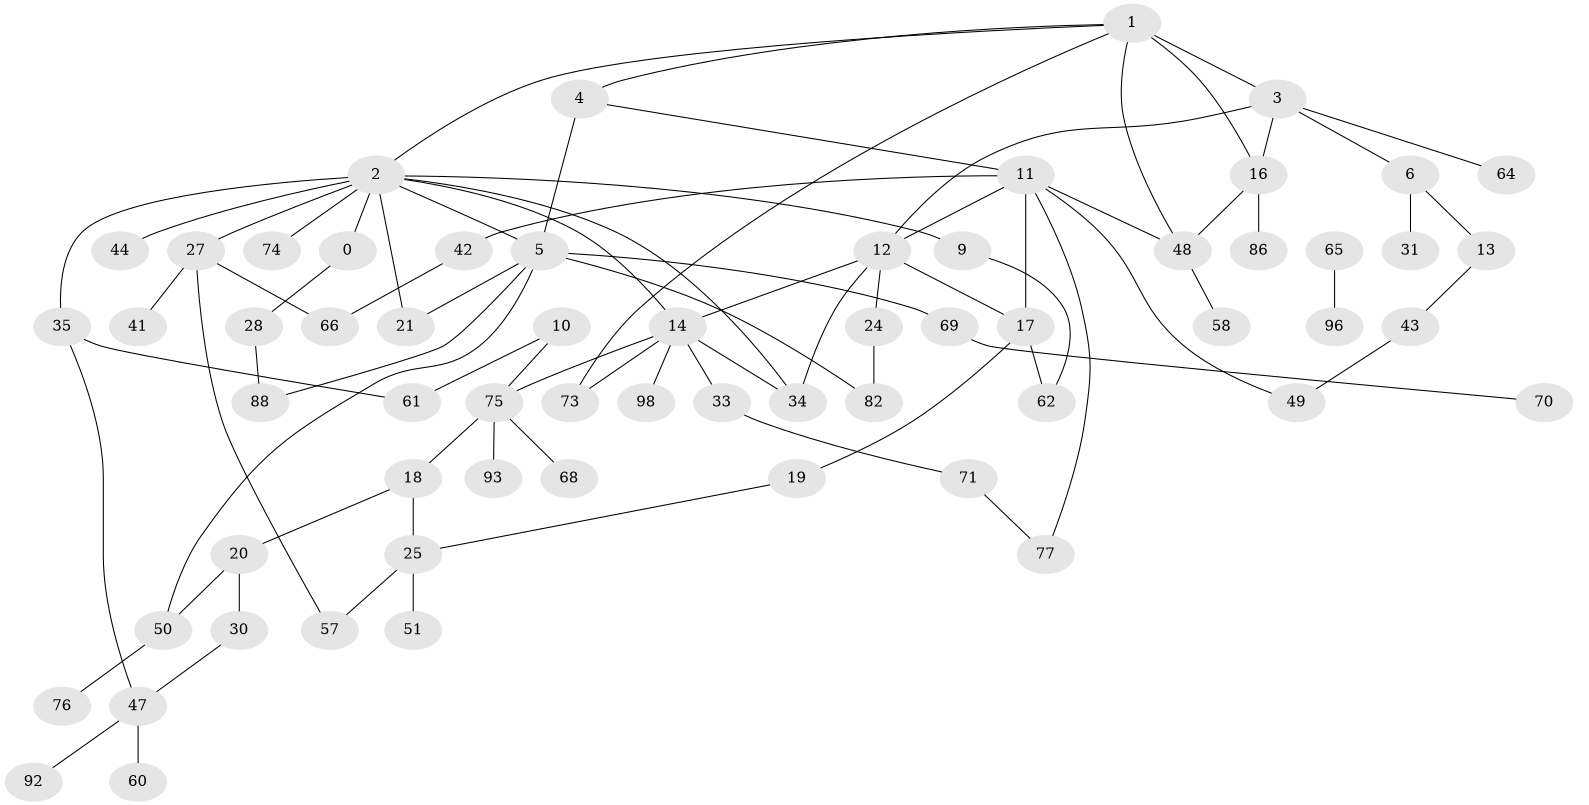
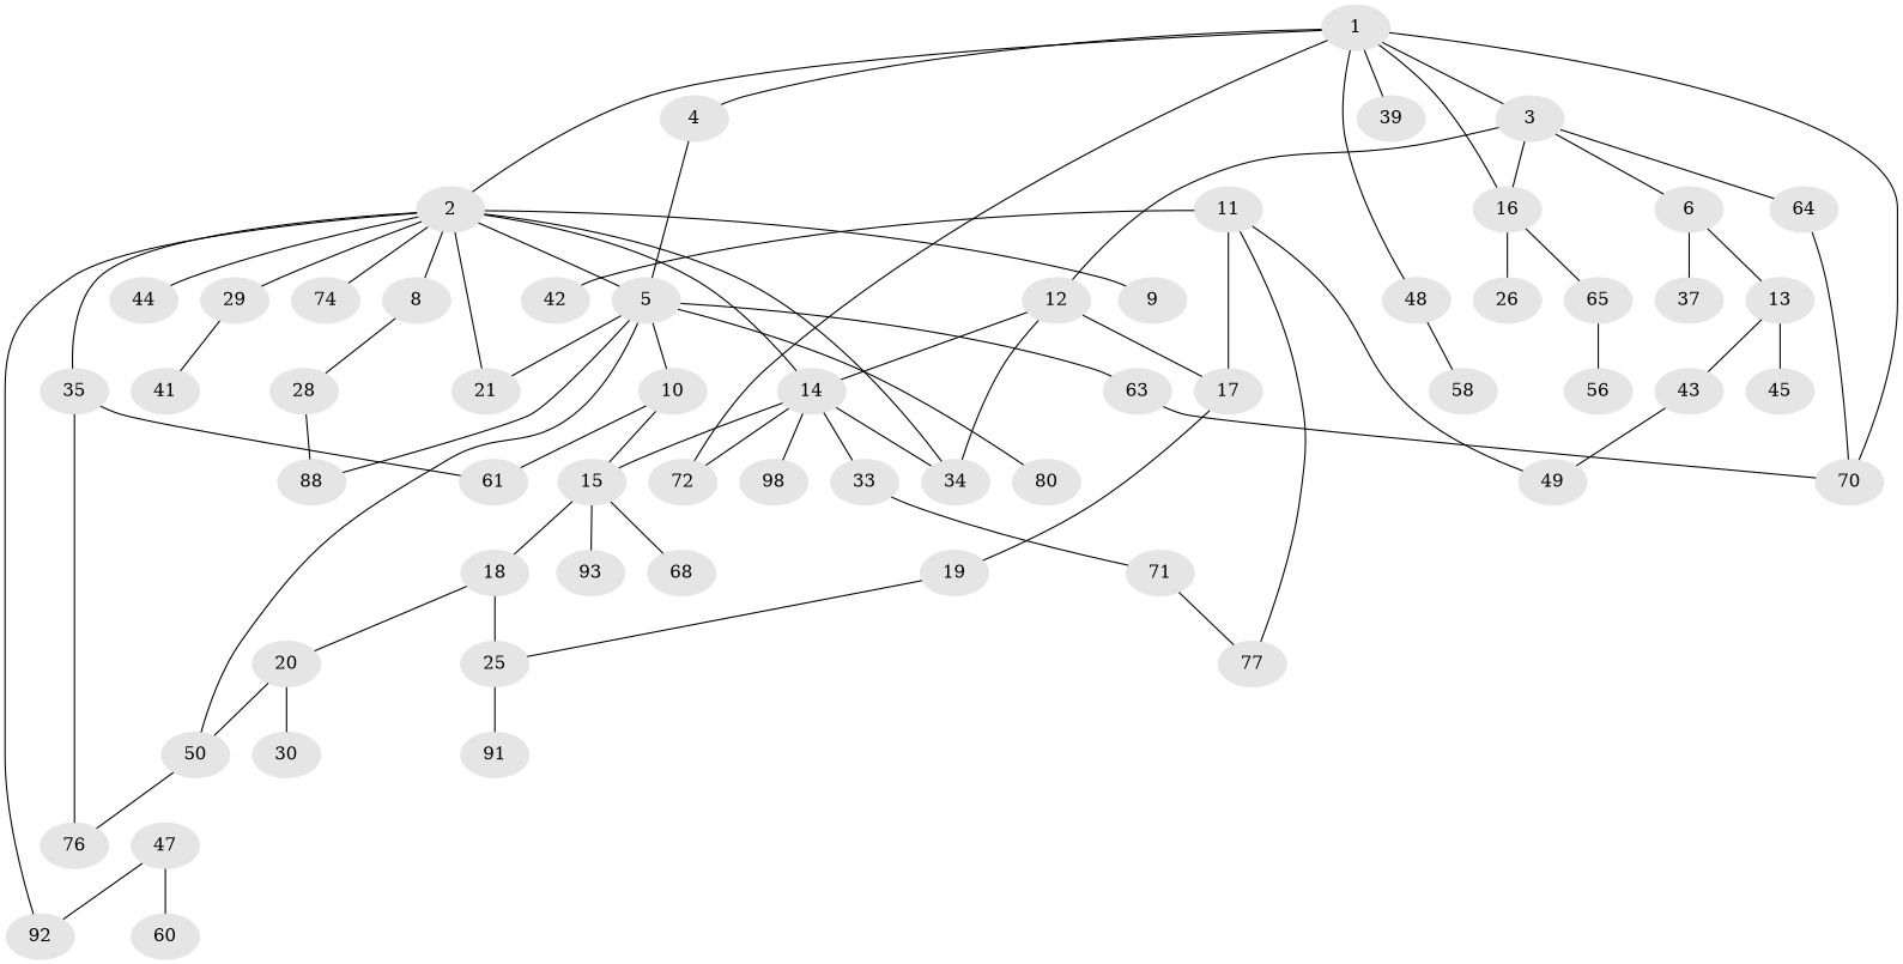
  graph {
    node [color=gray90 style=filled]
    1 [super="+27"]
    2 [super="+7"]
    3 [super="+79"]
    4
    16 [super="+40"]
+   39
    48 [super="+54"]
    70
-   73
+   73 [label=72]
    5 [super="+38"]
-   8 [super="+78" label=0]
+   8 [super="+78"]
    9 [super="+72"]
    14 [super="+36"]
    21 [super="+82"]
-   29 [super="+94" label=27]
+   29 [super="+94"]
    34 [super="+52"]
    35 [super="+46"]
    44 [super="+99"]
    74
    92
    6 [super="+22"]
    12 [super="+56"]
    64 [super="+95"]
    11 [super="+23"]
    65
-   86
+   86 [label=26]
    58
    10 [super="+37"]
    50 [super="+87"]
-   63 [super="+69" label=69]
-   80 [super="+85" label=82]
+   63 [super="+69"]
+   80 [super="+85"]
    88 [super="+100"]
    28
-   62
-   15 [super="+55" label=75]
+   15 [super="+55"]
    33
    98
-   57 [super="+89"]
    41 [super="+53"]
-   66 [super="+90"]
    61 [super="+97"]
    76
    13 [super="+32"]
-   31
+   31 [label=37]
    17 [super="+83"]
-   24 [super="+84"]
    42
    49
    77 [super="+81"]
    43
+   45
    18 [super="+75"]
    68
    93
    19
    71 [super="+91"]
    20 [super="+67"]
    25 [super="+26"]
-   96
+   96 [label=56]
    30 [super="+59"]
-   51
+   51 [label=91]
    47
    60
    1 -- 2
    1 -- 3
    1 -- 4
    1 -- 16
+   1 -- 39
    1 -- 48
+   1 -- 70
    1 -- 73
    2 -- 5
    2 -- 8
    2 -- 9
    2 -- 14
    2 -- 21
    2 -- 29
    2 -- 34
    2 -- 35
    2 -- 44
    2 -- 74
+   2 -- 92
    3 -- 16
    3 -- 6
    3 -- 12
    3 -- 64
    4 -- 5
-   4 -- 11
-   16 -- 48
+   16 -- 65
    16 -- 86
    48 -- 58
    5 -- 21
+   5 -- 10
    5 -- 50
    5 -- 63
    5 -- 80
    5 -- 88
    8 -- 28
-   9 -- 62
    14 -- 73
    14 -- 34
    14 -- 15
    14 -- 33
    14 -- 98
-   29 -- 57
    29 -- 41
-   29 -- 66 [weight=2]
    35 -- 61
-   35 -- 47
+   35 -- 76
    6 -- 13
    6 -- 31
    12 -- 14
    12 -- 34
    12 -- 17
-   12 -- 24
-   11 -- 48
-   11 -- 12
+   64 -- 70
    11 -- 17
    11 -- 42
    11 -- 49
    11 -- 77
    65 -- 96
    10 -- 15
    10 -- 61
    50 -- 76
    63 -- 70
    28 -- 88
    15 -- 18
    15 -- 68
    15 -- 93
    33 -- 71
    13 -- 43
-   17 -- 62
+   13 -- 45
    17 -- 19
-   24 -- 80
-   42 -- 66
    43 -- 49
    18 -- 20
    18 -- 25
    19 -- 25
    71 -- 77
    20 -- 50
    20 -- 30
-   25 -- 57
    25 -- 51
-   30 -- 47
    47 -- 92
    47 -- 60
  }
